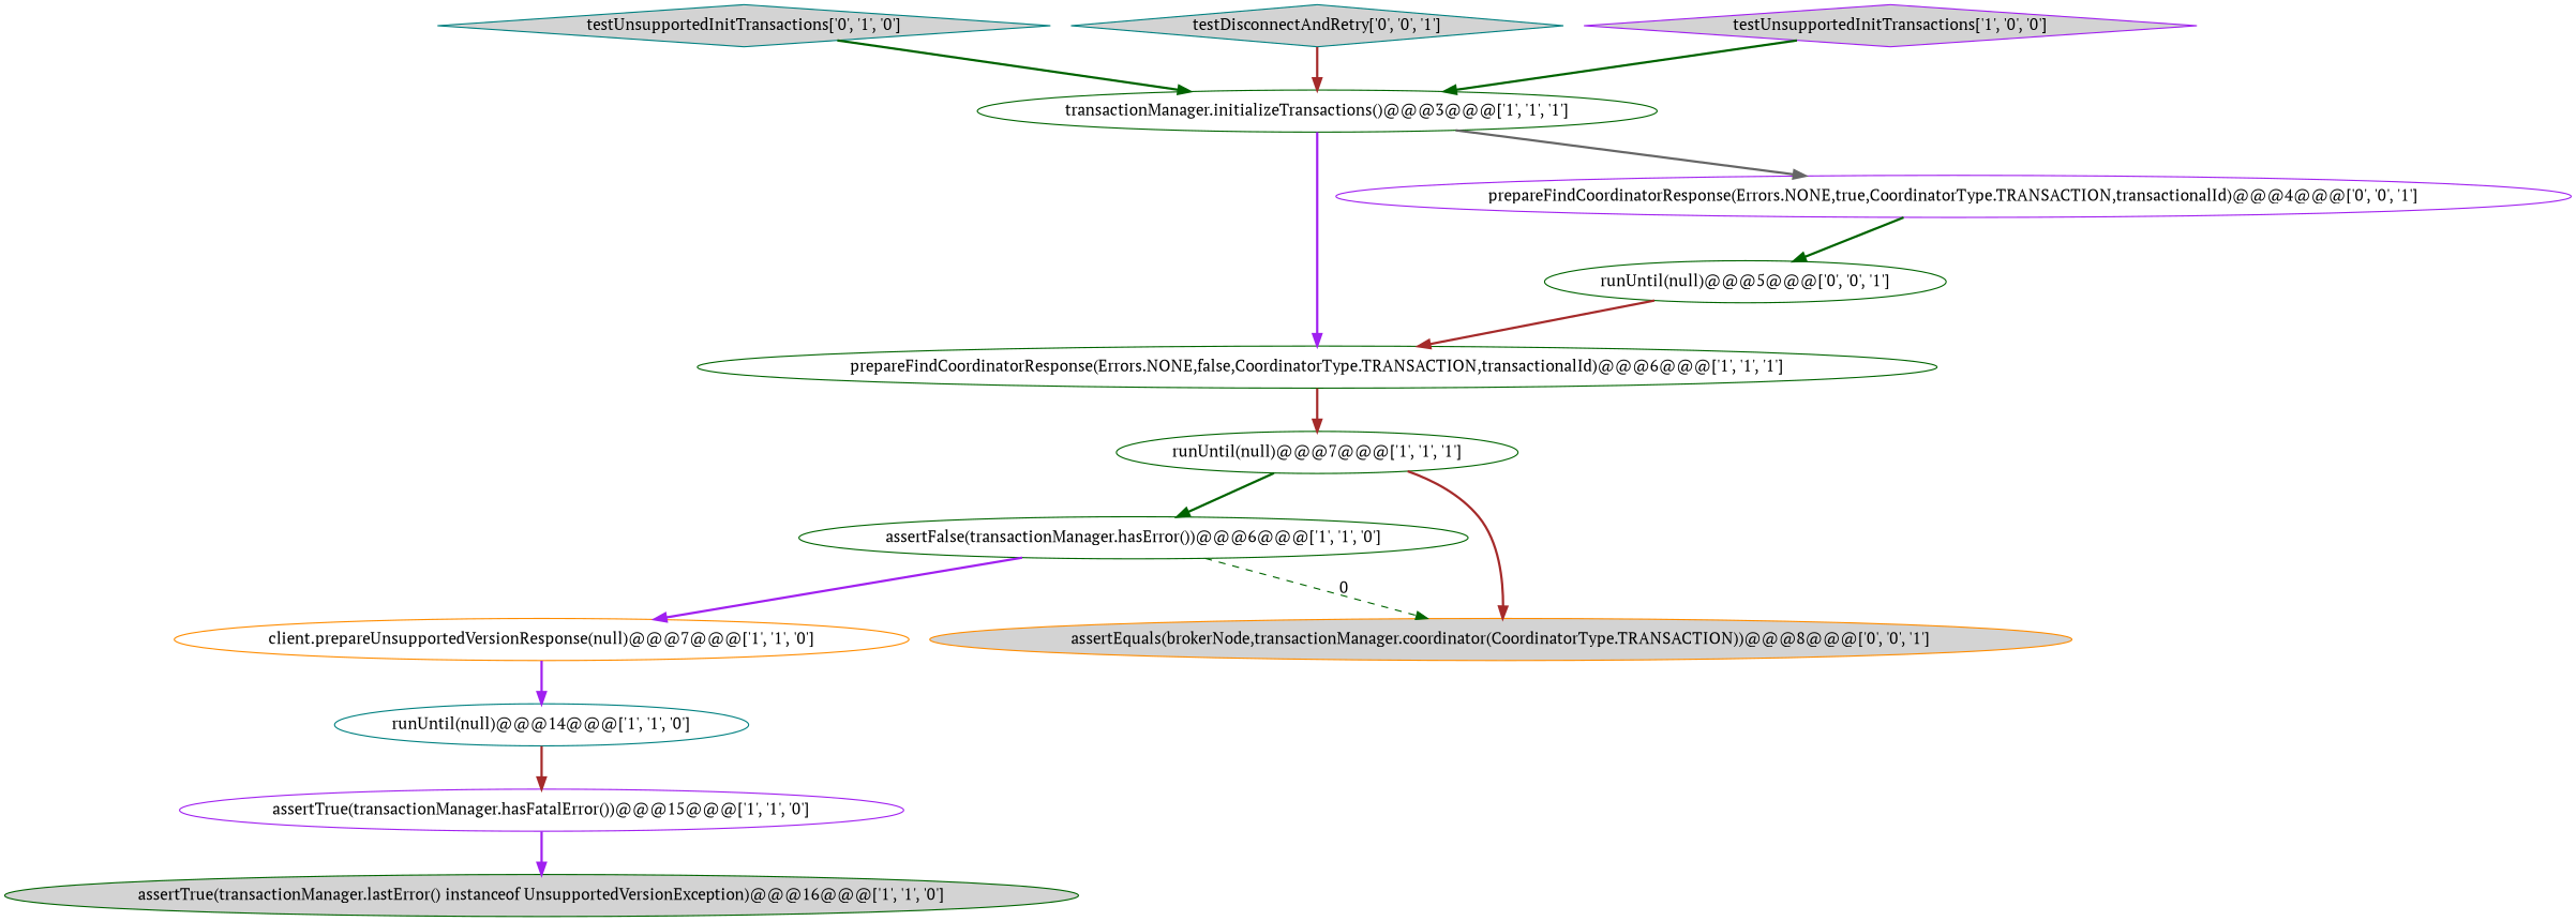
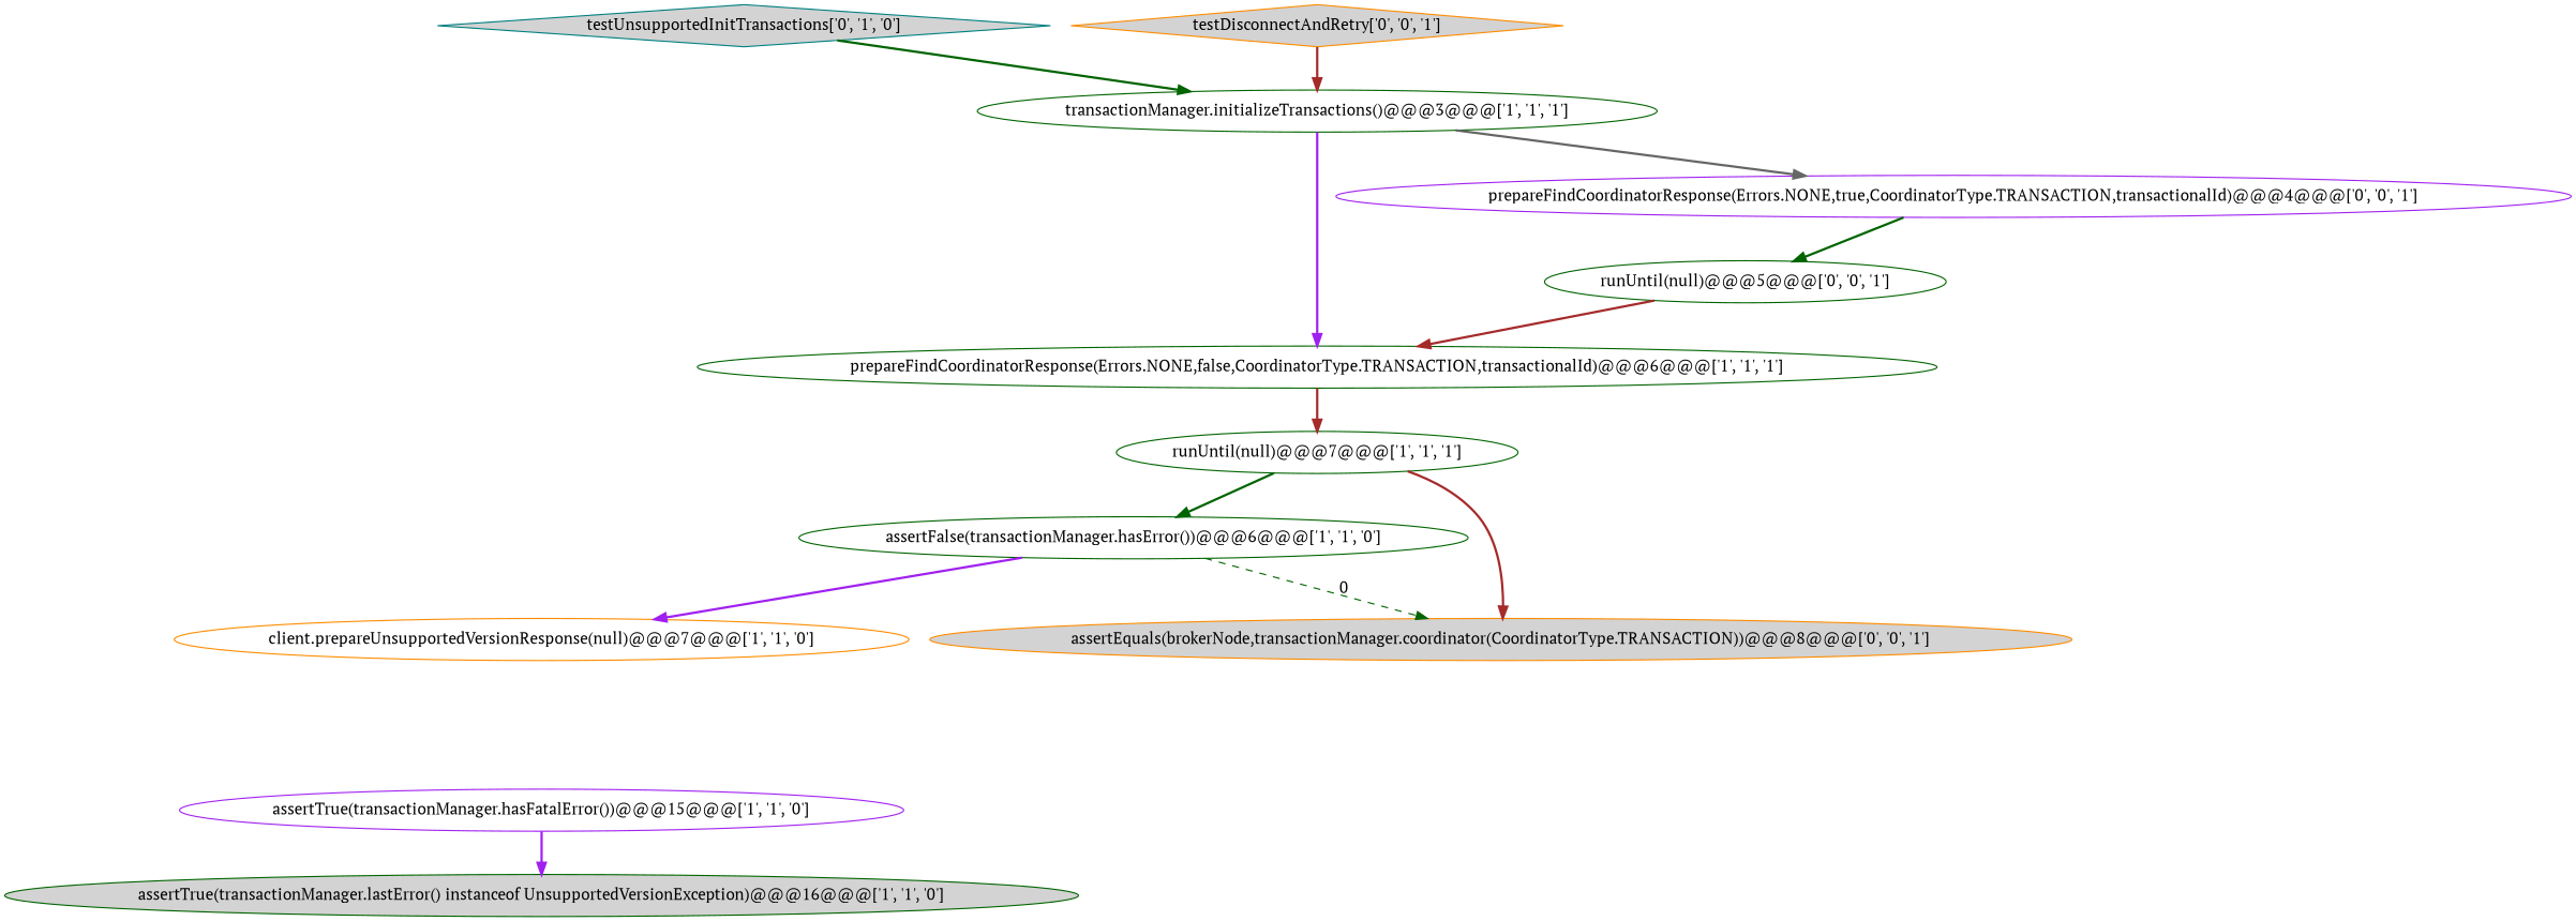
  digraph {
    fontname="PT Serif"
    node [color=darkgreen fillcolor=white fontname="PT Serif" shape=ellipse style=filled]
    edge [color=darkgreen fontname="PT Serif" style=bold]
    n1 [color=teal fillcolor=lightgray label="testUnsupportedInitTransactions['0', '1', '0']" shape=diamond]
    n2 [label="transactionManager.initializeTransactions()@@@3@@@['1', '1', '1']"]
    n3 [label="prepareFindCoordinatorResponse(Errors.NONE,false,CoordinatorType.TRANSACTION,transactionalId)@@@6@@@['1', '1', '1']"]
    n4 [color=purple label="prepareFindCoordinatorResponse(Errors.NONE,true,CoordinatorType.TRANSACTION,transactionalId)@@@4@@@['0', '0', '1']"]
    n5 [label="runUntil(null)@@@7@@@['1', '1', '1']"]
    n6 [label="assertFalse(transactionManager.hasError())@@@6@@@['1', '1', '0']"]
    n7 [color=darkorange fillcolor=lightgray label="assertEquals(brokerNode,transactionManager.coordinator(CoordinatorType.TRANSACTION))@@@8@@@['0', '0', '1']"]
    n8 [color=darkorange label="client.prepareUnsupportedVersionResponse(null)@@@7@@@['1', '1', '0']"]
    n9 [label="runUntil(null)@@@5@@@['0', '0', '1']"]
    n10 [fillcolor=lightgray label="assertTrue(transactionManager.lastError() instanceof UnsupportedVersionException)@@@16@@@['1', '1', '0']"]
-   n11 [color=teal label="runUntil(null)@@@14@@@['1', '1', '0']"]
    n12 [color=purple label="assertTrue(transactionManager.hasFatalError())@@@15@@@['1', '1', '0']"]
-   n13 [color=teal fillcolor=lightgray label="testDisconnectAndRetry['0', '0', '1']" shape=diamond]
-   n14 [color=purple fillcolor=lightgray label="testUnsupportedInitTransactions['1', '0', '0']" shape=diamond]
+   n13 [color=darkorange fillcolor=lightgray label="testDisconnectAndRetry['0', '0', '1']" shape=diamond]
    n1 -> n2
    n2 -> n3 [color=purple]
    n2 -> n4 [color=gray40]
    n3 -> n5 [color=brown]
    n4 -> n9
    n5 -> n6
    n5 -> n7 [color=brown]
    n6 -> n7 [label=0 style=dashed]
    n6 -> n8 [color=purple]
-   n8 -> n11 [color=purple]
    n9 -> n3 [color=brown]
-   n11 -> n12 [color=brown]
    n12 -> n10 [color=purple]
    n13 -> n2 [color=brown]
-   n14 -> n2
  }
